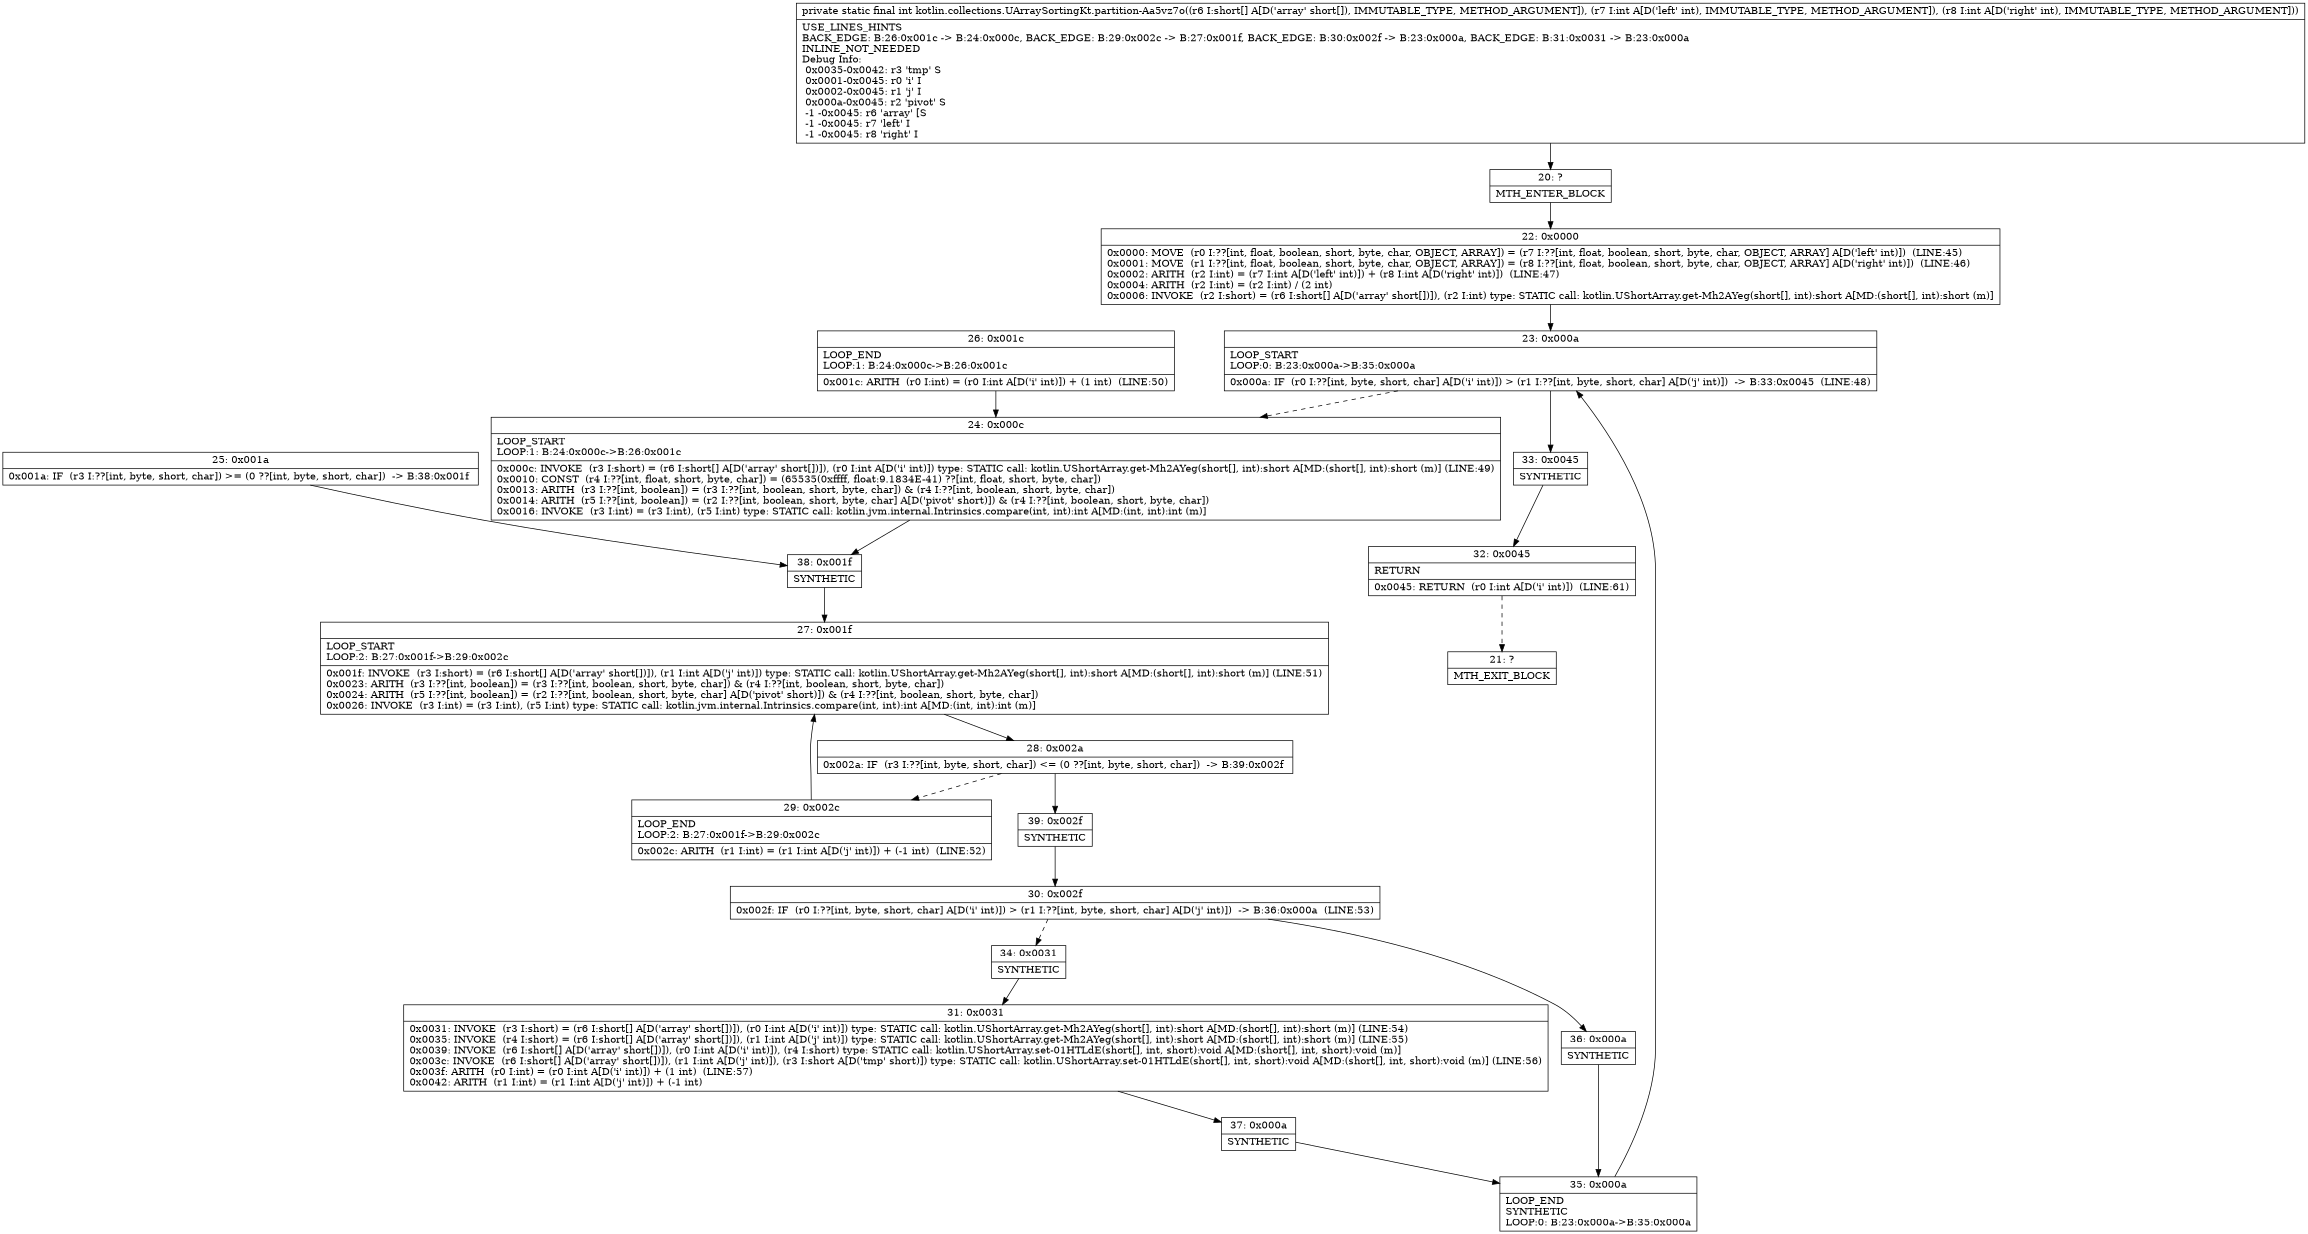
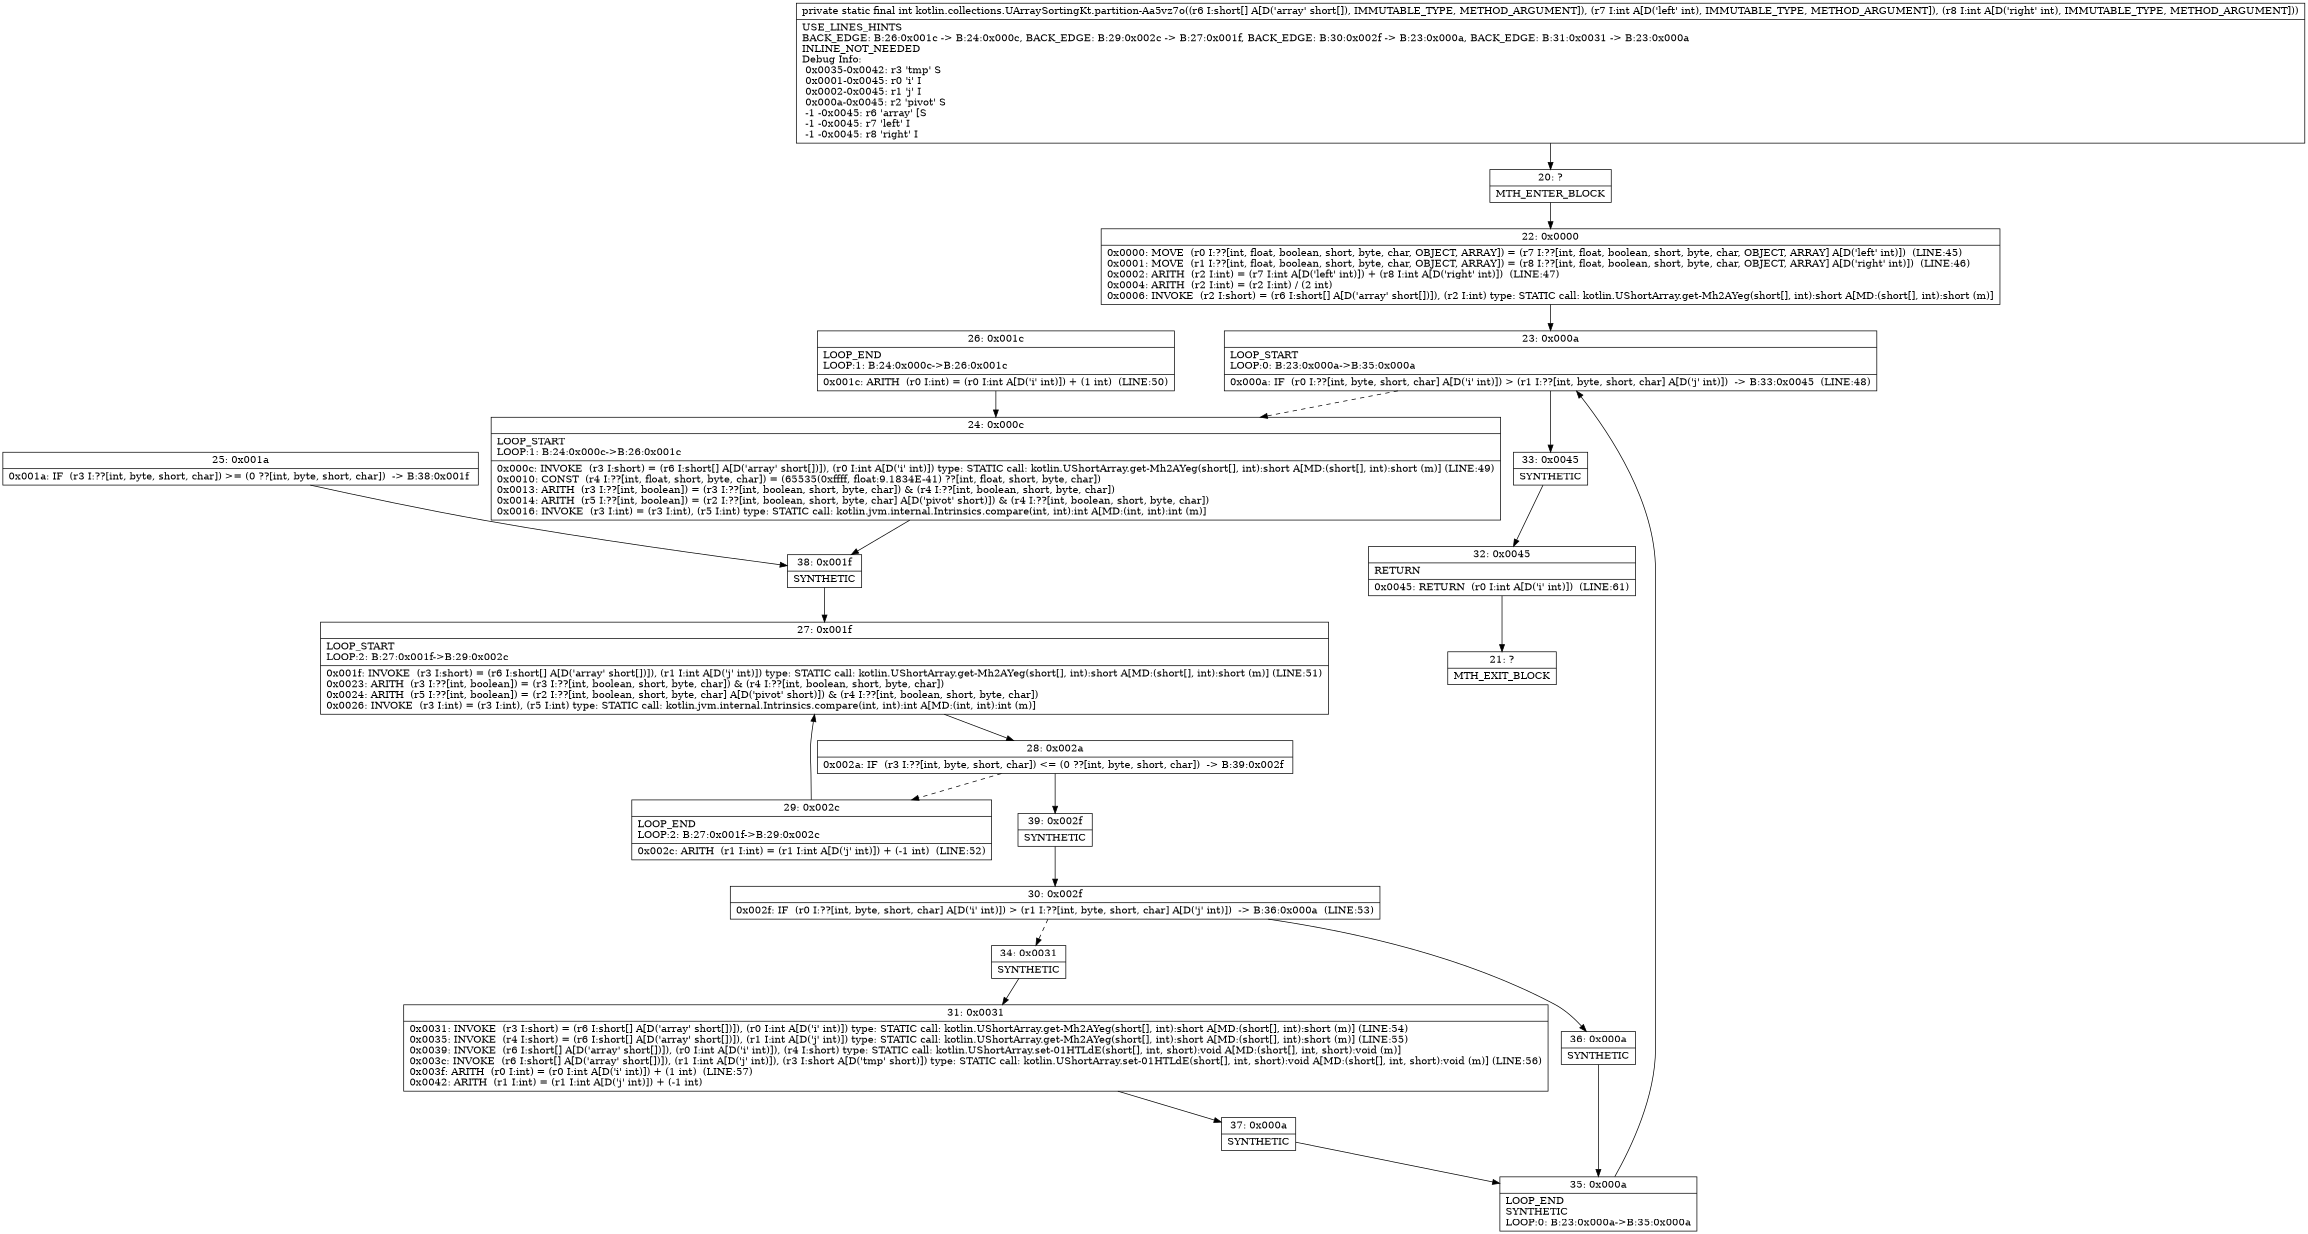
  digraph {
    node [shape=record]
    n1 [label="{20\:\ ?|MTH_ENTER_BLOCK\l}"]
    n2 [label="{22\:\ 0x0000|0x0000: MOVE  (r0 I:??[int, float, boolean, short, byte, char, OBJECT, ARRAY]) = (r7 I:??[int, float, boolean, short, byte, char, OBJECT, ARRAY] A[D('left' int)])  (LINE:45)\l0x0001: MOVE  (r1 I:??[int, float, boolean, short, byte, char, OBJECT, ARRAY]) = (r8 I:??[int, float, boolean, short, byte, char, OBJECT, ARRAY] A[D('right' int)])  (LINE:46)\l0x0002: ARITH  (r2 I:int) = (r7 I:int A[D('left' int)]) + (r8 I:int A[D('right' int)])  (LINE:47)\l0x0004: ARITH  (r2 I:int) = (r2 I:int) \/ (2 int) \l0x0006: INVOKE  (r2 I:short) = (r6 I:short[] A[D('array' short[])]), (r2 I:int) type: STATIC call: kotlin.UShortArray.get\-Mh2AYeg(short[], int):short A[MD:(short[], int):short (m)]\l}"]
    n3 [label="{23\:\ 0x000a|LOOP_START\lLOOP:0: B:23:0x000a\-\>B:35:0x000a\l|0x000a: IF  (r0 I:??[int, byte, short, char] A[D('i' int)]) \> (r1 I:??[int, byte, short, char] A[D('j' int)])  \-\> B:33:0x0045  (LINE:48)\l}"]
    n4 [label="{24\:\ 0x000c|LOOP_START\lLOOP:1: B:24:0x000c\-\>B:26:0x001c\l|0x000c: INVOKE  (r3 I:short) = (r6 I:short[] A[D('array' short[])]), (r0 I:int A[D('i' int)]) type: STATIC call: kotlin.UShortArray.get\-Mh2AYeg(short[], int):short A[MD:(short[], int):short (m)] (LINE:49)\l0x0010: CONST  (r4 I:??[int, float, short, byte, char]) = (65535(0xffff, float:9.1834E\-41) ??[int, float, short, byte, char]) \l0x0013: ARITH  (r3 I:??[int, boolean]) = (r3 I:??[int, boolean, short, byte, char]) & (r4 I:??[int, boolean, short, byte, char]) \l0x0014: ARITH  (r5 I:??[int, boolean]) = (r2 I:??[int, boolean, short, byte, char] A[D('pivot' short)]) & (r4 I:??[int, boolean, short, byte, char]) \l0x0016: INVOKE  (r3 I:int) = (r3 I:int), (r5 I:int) type: STATIC call: kotlin.jvm.internal.Intrinsics.compare(int, int):int A[MD:(int, int):int (m)]\l}"]
    n5 [label="{33\:\ 0x0045|SYNTHETIC\l}"]
    n6 [label="{38\:\ 0x001f|SYNTHETIC\l}"]
    n7 [label="{32\:\ 0x0045|RETURN\l|0x0045: RETURN  (r0 I:int A[D('i' int)])  (LINE:61)\l}"]
    n8 [label="{25\:\ 0x001a|0x001a: IF  (r3 I:??[int, byte, short, char]) \>= (0 ??[int, byte, short, char])  \-\> B:38:0x001f \l}"]
    n9 [label="{26\:\ 0x001c|LOOP_END\lLOOP:1: B:24:0x000c\-\>B:26:0x001c\l|0x001c: ARITH  (r0 I:int) = (r0 I:int A[D('i' int)]) + (1 int)  (LINE:50)\l}"]
    n10 [label="{27\:\ 0x001f|LOOP_START\lLOOP:2: B:27:0x001f\-\>B:29:0x002c\l|0x001f: INVOKE  (r3 I:short) = (r6 I:short[] A[D('array' short[])]), (r1 I:int A[D('j' int)]) type: STATIC call: kotlin.UShortArray.get\-Mh2AYeg(short[], int):short A[MD:(short[], int):short (m)] (LINE:51)\l0x0023: ARITH  (r3 I:??[int, boolean]) = (r3 I:??[int, boolean, short, byte, char]) & (r4 I:??[int, boolean, short, byte, char]) \l0x0024: ARITH  (r5 I:??[int, boolean]) = (r2 I:??[int, boolean, short, byte, char] A[D('pivot' short)]) & (r4 I:??[int, boolean, short, byte, char]) \l0x0026: INVOKE  (r3 I:int) = (r3 I:int), (r5 I:int) type: STATIC call: kotlin.jvm.internal.Intrinsics.compare(int, int):int A[MD:(int, int):int (m)]\l}"]
    n11 [label="{28\:\ 0x002a|0x002a: IF  (r3 I:??[int, byte, short, char]) \<= (0 ??[int, byte, short, char])  \-\> B:39:0x002f \l}"]
    n12 [label="{29\:\ 0x002c|LOOP_END\lLOOP:2: B:27:0x001f\-\>B:29:0x002c\l|0x002c: ARITH  (r1 I:int) = (r1 I:int A[D('j' int)]) + (\-1 int)  (LINE:52)\l}"]
    n13 [label="{39\:\ 0x002f|SYNTHETIC\l}"]
    n14 [label="{30\:\ 0x002f|0x002f: IF  (r0 I:??[int, byte, short, char] A[D('i' int)]) \> (r1 I:??[int, byte, short, char] A[D('j' int)])  \-\> B:36:0x000a  (LINE:53)\l}"]
    n15 [label="{34\:\ 0x0031|SYNTHETIC\l}"]
    n16 [label="{36\:\ 0x000a|SYNTHETIC\l}"]
    n17 [label="{31\:\ 0x0031|0x0031: INVOKE  (r3 I:short) = (r6 I:short[] A[D('array' short[])]), (r0 I:int A[D('i' int)]) type: STATIC call: kotlin.UShortArray.get\-Mh2AYeg(short[], int):short A[MD:(short[], int):short (m)] (LINE:54)\l0x0035: INVOKE  (r4 I:short) = (r6 I:short[] A[D('array' short[])]), (r1 I:int A[D('j' int)]) type: STATIC call: kotlin.UShortArray.get\-Mh2AYeg(short[], int):short A[MD:(short[], int):short (m)] (LINE:55)\l0x0039: INVOKE  (r6 I:short[] A[D('array' short[])]), (r0 I:int A[D('i' int)]), (r4 I:short) type: STATIC call: kotlin.UShortArray.set\-01HTLdE(short[], int, short):void A[MD:(short[], int, short):void (m)]\l0x003c: INVOKE  (r6 I:short[] A[D('array' short[])]), (r1 I:int A[D('j' int)]), (r3 I:short A[D('tmp' short)]) type: STATIC call: kotlin.UShortArray.set\-01HTLdE(short[], int, short):void A[MD:(short[], int, short):void (m)] (LINE:56)\l0x003f: ARITH  (r0 I:int) = (r0 I:int A[D('i' int)]) + (1 int)  (LINE:57)\l0x0042: ARITH  (r1 I:int) = (r1 I:int A[D('j' int)]) + (\-1 int) \l}"]
    n18 [label="{35\:\ 0x000a|LOOP_END\lSYNTHETIC\lLOOP:0: B:23:0x000a\-\>B:35:0x000a\l}"]
    n19 [label="{37\:\ 0x000a|SYNTHETIC\l}"]
    n20 [label="{21\:\ ?|MTH_EXIT_BLOCK\l}"]
    n21 [label="{private static final int kotlin.collections.UArraySortingKt.partition\-Aa5vz7o((r6 I:short[] A[D('array' short[]), IMMUTABLE_TYPE, METHOD_ARGUMENT]), (r7 I:int A[D('left' int), IMMUTABLE_TYPE, METHOD_ARGUMENT]), (r8 I:int A[D('right' int), IMMUTABLE_TYPE, METHOD_ARGUMENT]))  | USE_LINES_HINTS\lBACK_EDGE: B:26:0x001c \-\> B:24:0x000c, BACK_EDGE: B:29:0x002c \-\> B:27:0x001f, BACK_EDGE: B:30:0x002f \-\> B:23:0x000a, BACK_EDGE: B:31:0x0031 \-\> B:23:0x000a\lINLINE_NOT_NEEDED\lDebug Info:\l  0x0035\-0x0042: r3 'tmp' S\l  0x0001\-0x0045: r0 'i' I\l  0x0002\-0x0045: r1 'j' I\l  0x000a\-0x0045: r2 'pivot' S\l  \-1 \-0x0045: r6 'array' [S\l  \-1 \-0x0045: r7 'left' I\l  \-1 \-0x0045: r8 'right' I\l}"]
    n1 -> n2
    n2 -> n3
    n3 -> n4 [style=dashed]
    n3 -> n5
    n4 -> n6
    n5 -> n7
    n6 -> n10
-   n7 -> n20 [style=dashed]
+   n7 -> n20
    n8 -> n6
    n9 -> n4
    n10 -> n11
    n11 -> n12 [style=dashed]
    n11 -> n13
    n12 -> n10
    n13 -> n14
    n14 -> n15 [style=dashed]
    n14 -> n16
    n15 -> n17
    n16 -> n18
    n17 -> n19
    n18 -> n3
    n19 -> n18
    n21 -> n1
  }
